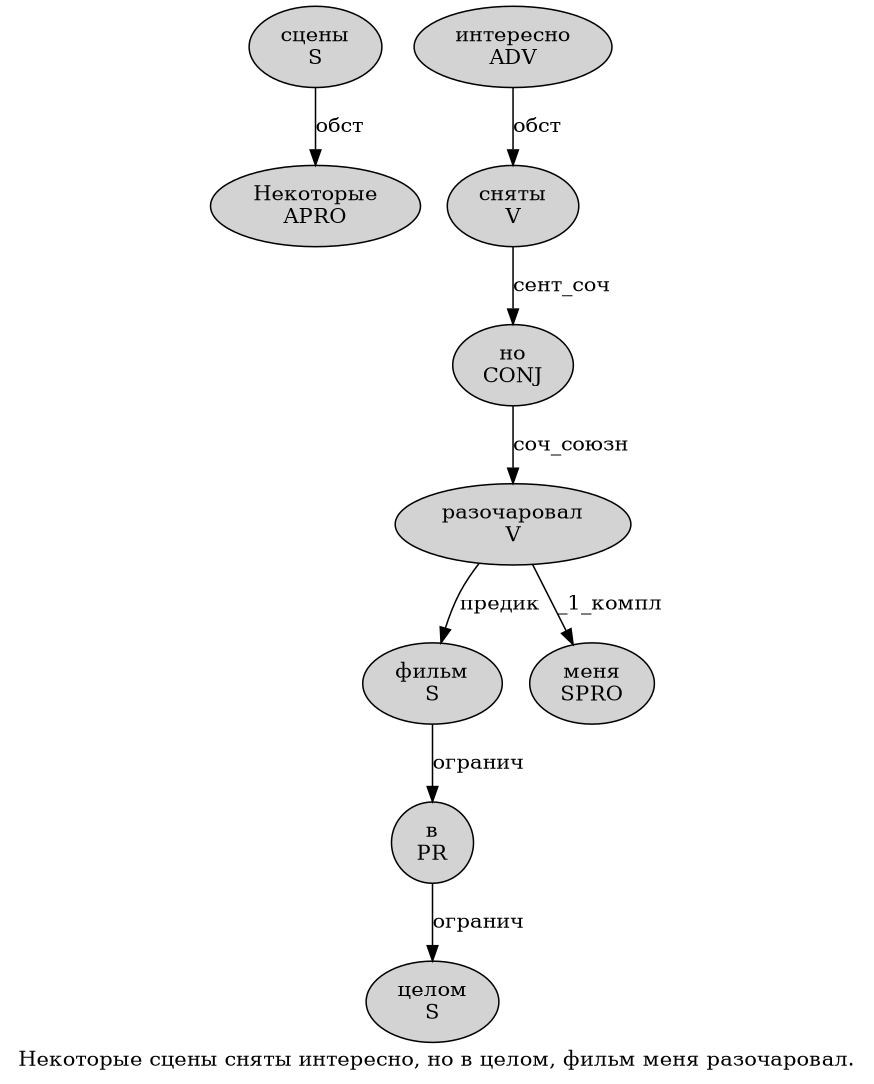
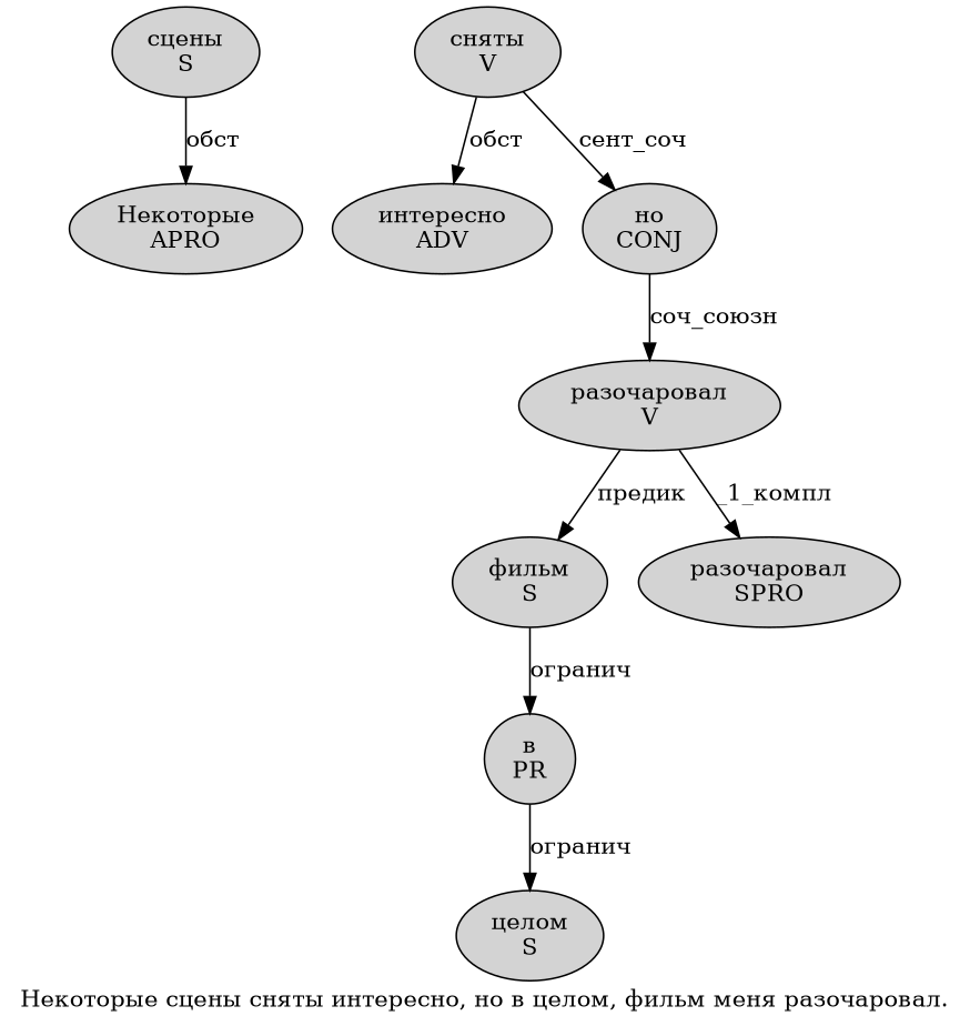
  digraph {
    label="Некоторые сцены сняты интересно, но в целом, фильм меня разочаровал."
    node [fillcolor=lightgray penwidth=1 shape=ellipse style=filled]
    n1 [label="Некоторые\nAPRO"]
    n2 [label="сцены\nS"]
    n3 [label="сняты\nV"]
    n4 [label="интересно\nADV"]
    n5 [label="но\nCONJ"]
    n6 [label="разочаровал\nV"]
    n7 [label="фильм\nS"]
-   n8 [label="меня\nSPRO"]
+   n8 [label="разочаровал\nSPRO"]
    n9 [label="в\nPR"]
    n10 [label="целом\nS"]
    n2 -> n1 [label="обст"]
-   n4 -> n3 [label="обст"]
+   n3 -> n4 [label="обст"]
    n3 -> n5 [label="сент_соч"]
    n5 -> n6 [label="соч_союзн"]
    n6 -> n7 [label="предик"]
    n6 -> n8 [label="_1_компл"]
    n7 -> n9 [label="огранич"]
    n9 -> n10 [label="огранич"]
  }
